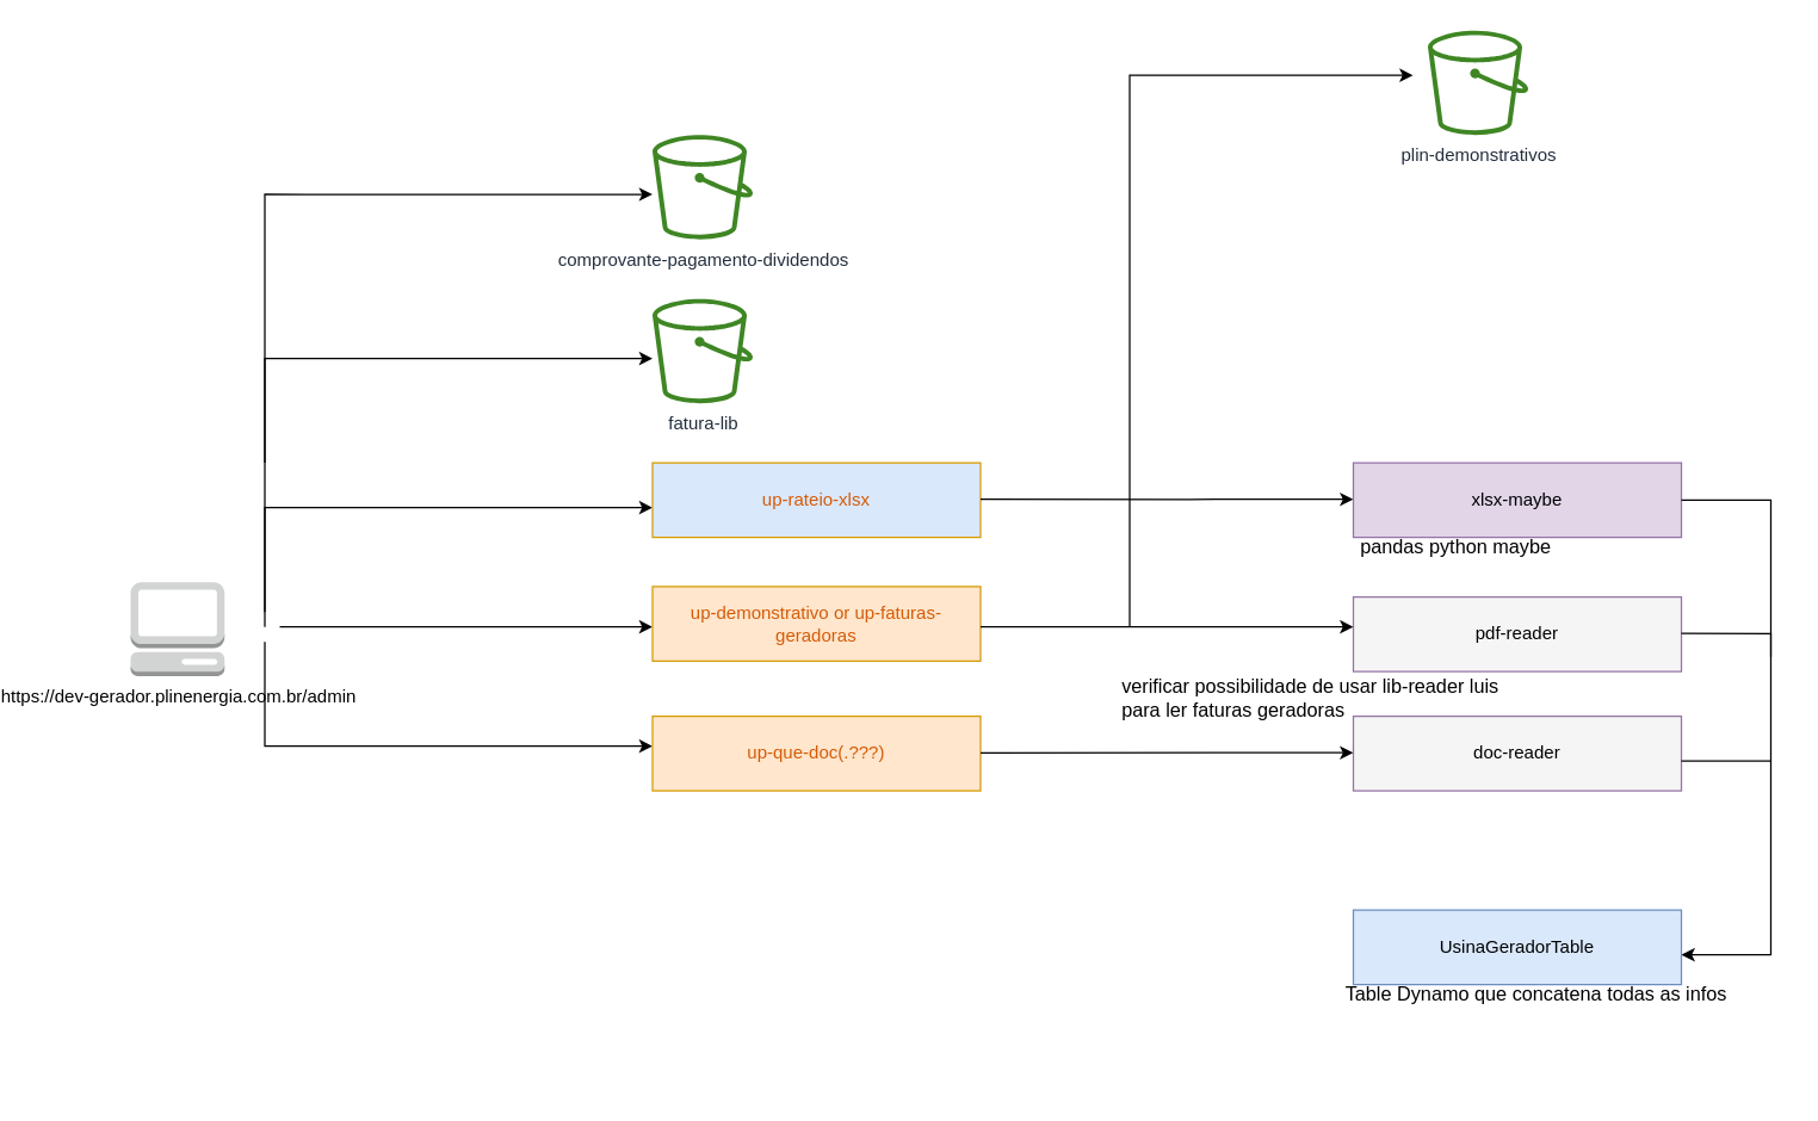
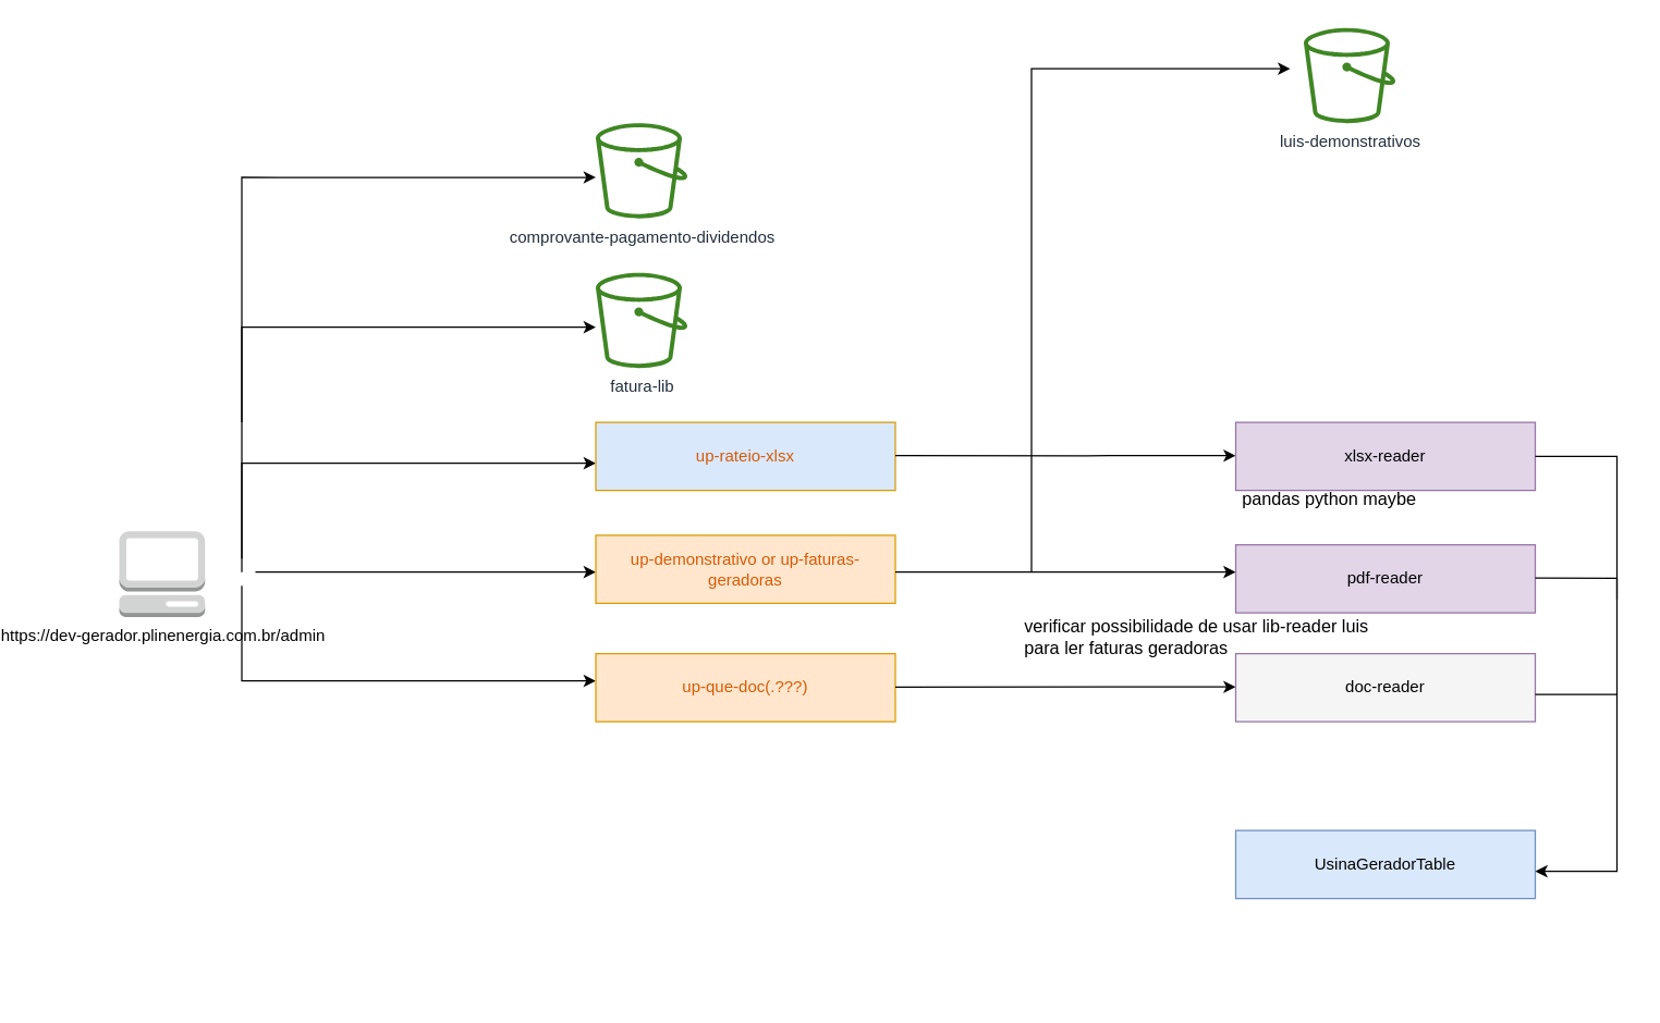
  <mxCell id="0" />
  <mxCell id="1" parent="0" />
  <mxCell id="2" value="https://dev-gerador.plinenergia.com.br/admin" style="outlineConnect=0;dashed=0;verticalLabelPosition=bottom;verticalAlign=top;align=center;html=1;shape=mxgraph.aws3.management_console;fillColor=#D2D3D3;gradientColor=none;" vertex="1" parent="1"><mxGeometry x="20" y="390" width="63" height="63" as="geometry" /></mxCell>
  <mxCell id="3" style="edgeStyle=orthogonalEdgeStyle;rounded=0;orthogonalLoop=1;jettySize=auto;html=1;" edge="1" parent="1"><mxGeometry relative="1" as="geometry"><mxPoint x="110" y="410" as="sourcePoint" /><mxPoint x="370" y="340" as="targetPoint" /><Array as="points"><mxPoint x="110" y="340" /><mxPoint x="370" y="340" /></Array></mxGeometry></mxCell>
  <mxCell id="4" style="edgeStyle=orthogonalEdgeStyle;rounded=0;orthogonalLoop=1;jettySize=auto;html=1;" edge="1" parent="1"><mxGeometry relative="1" as="geometry"><mxPoint x="120" y="420" as="sourcePoint" /><mxPoint x="370" y="420" as="targetPoint" /><Array as="points"><mxPoint x="370" y="420" /></Array></mxGeometry></mxCell>
  <mxCell id="5" style="edgeStyle=orthogonalEdgeStyle;rounded=0;orthogonalLoop=1;jettySize=auto;html=1;" edge="1" parent="1"><mxGeometry relative="1" as="geometry"><mxPoint x="110" y="430" as="sourcePoint" /><mxPoint x="370" y="500" as="targetPoint" /><Array as="points"><mxPoint x="110" y="500" /><mxPoint x="370" y="500" /></Array></mxGeometry></mxCell>
  <mxCell id="6" value="up-rateio-xlsx" style="rounded=0;whiteSpace=wrap;html=1;fillColor=#dae8fc;strokeColor=#d79b00;fontColor=#D45B07;" vertex="1" parent="1"><mxGeometry x="370" y="310" width="220" height="50" as="geometry" /></mxCell>
  <mxCell id="7" value="up-demonstrativo or up-faturas-geradoras" style="rounded=0;whiteSpace=wrap;html=1;fillColor=#ffe6cc;strokeColor=#d79b00;fontColor=#D45B07;" vertex="1" parent="1"><mxGeometry x="370" y="393" width="220" height="50" as="geometry" /></mxCell>
  <mxCell id="8" value="up-que-doc(.???)" style="rounded=0;whiteSpace=wrap;html=1;fillColor=#ffe6cc;strokeColor=#d79b00;fontColor=#D45B07;" vertex="1" parent="1"><mxGeometry x="370" y="480" width="220" height="50" as="geometry" /></mxCell>
  <mxCell id="9" value="&lt;h1 style=&quot;font-size: 13px;&quot;&gt;&lt;span style=&quot;background-color: initial; font-weight: normal;&quot;&gt;&lt;font style=&quot;font-size: 13px;&quot;&gt;&lt;br&gt;&lt;/font&gt;&lt;/span&gt;&lt;/h1&gt;&lt;h1 style=&quot;font-size: 13px;&quot;&gt;&lt;font style=&quot;font-size: 13px;&quot;&gt;&lt;span style=&quot;background-color: initial; font-weight: normal;&quot;&gt;verificar possibilidade de usar lib-reader luis para ler faturas geradoras&lt;/span&gt;&lt;/font&gt;&lt;br&gt;&lt;/h1&gt;" style="text;html=1;strokeColor=none;fillColor=none;spacing=5;spacingTop=-20;whiteSpace=wrap;overflow=hidden;rounded=0;" vertex="1" parent="1"><mxGeometry x="680" y="430" width="290" height="170" as="geometry" /></mxCell>
  <mxCell id="10" style="edgeStyle=orthogonalEdgeStyle;rounded=0;orthogonalLoop=1;jettySize=auto;html=1;" edge="1" parent="1"><mxGeometry relative="1" as="geometry"><mxPoint x="590" y="504.47" as="sourcePoint" /><mxPoint x="840" y="504.47" as="targetPoint" /><Array as="points"><mxPoint x="840" y="504.47" /></Array></mxGeometry></mxCell>
  <mxCell id="11" style="edgeStyle=orthogonalEdgeStyle;rounded=0;orthogonalLoop=1;jettySize=auto;html=1;" edge="1" parent="1"><mxGeometry relative="1" as="geometry"><mxPoint x="590" y="420" as="sourcePoint" /><mxPoint x="840" y="420" as="targetPoint" /><Array as="points"><mxPoint x="840" y="420" /></Array></mxGeometry></mxCell>
  <mxCell id="12" style="edgeStyle=orthogonalEdgeStyle;rounded=0;orthogonalLoop=1;jettySize=auto;html=1;" edge="1" parent="1"><mxGeometry relative="1" as="geometry"><mxPoint x="590" y="334.47" as="sourcePoint" /><mxPoint x="840" y="334.47" as="targetPoint" /><Array as="points"><mxPoint x="730" y="334" /><mxPoint x="730" y="334" /></Array></mxGeometry></mxCell>
- <mxCell id="13" value="xlsx-maybe" style="rounded=0;whiteSpace=wrap;html=1;fillColor=#e1d5e7;strokeColor=#9673a6;" vertex="1" parent="1"><mxGeometry x="840" y="310" width="220" height="50" as="geometry" /></mxCell>
+ <mxCell id="13" value="xlsx-reader" style="rounded=0;whiteSpace=wrap;html=1;fillColor=#e1d5e7;strokeColor=#9673a6;" vertex="1" parent="1"><mxGeometry x="840" y="310" width="220" height="50" as="geometry" /></mxCell>
  <mxCell id="14" value="&lt;h1 style=&quot;font-size: 13px;&quot;&gt;&lt;span style=&quot;font-weight: normal;&quot;&gt;pandas python maybe&lt;/span&gt;&amp;nbsp;&lt;/h1&gt;&lt;div&gt;&lt;br&gt;&lt;/div&gt;" style="text;html=1;strokeColor=none;fillColor=none;spacing=5;spacingTop=-20;whiteSpace=wrap;overflow=hidden;rounded=0;" vertex="1" parent="1"><mxGeometry x="840" y="360" width="290" height="170" as="geometry" /></mxCell>
- <mxCell id="15" value="pdf-reader" style="rounded=0;whiteSpace=wrap;html=1;fillColor=#f5f5f5;strokeColor=#9673a6;" vertex="1" parent="1"><mxGeometry x="840" y="400" width="220" height="50" as="geometry" /></mxCell>
+ <mxCell id="15" value="pdf-reader" style="rounded=0;whiteSpace=wrap;html=1;fillColor=#e1d5e7;strokeColor=#9673a6;" vertex="1" parent="1"><mxGeometry x="840" y="400" width="220" height="50" as="geometry" /></mxCell>
  <mxCell id="16" value="doc-reader" style="rounded=0;whiteSpace=wrap;html=1;fillColor=#f5f5f5;strokeColor=#9673a6;" vertex="1" parent="1"><mxGeometry x="840" y="480" width="220" height="50" as="geometry" /></mxCell>
  <mxCell id="17" style="edgeStyle=orthogonalEdgeStyle;rounded=0;orthogonalLoop=1;jettySize=auto;html=1;" edge="1" parent="1"><mxGeometry relative="1" as="geometry"><mxPoint x="1060" y="424.47" as="sourcePoint" /><mxPoint x="1060" y="640" as="targetPoint" /><Array as="points"><mxPoint x="1120" y="424" /></Array></mxGeometry></mxCell>
  <mxCell id="18" value="" style="endArrow=none;html=1;rounded=0;fontSize=13;" edge="1" parent="1"><mxGeometry width="50" height="50" relative="1" as="geometry"><mxPoint x="1120" y="510" as="sourcePoint" /><mxPoint x="1060" y="510" as="targetPoint" /></mxGeometry></mxCell>
  <mxCell id="19" value="" style="endArrow=none;html=1;rounded=0;fontSize=13;exitX=1;exitY=0.5;exitDx=0;exitDy=0;" edge="1" parent="1" source="13"><mxGeometry width="50" height="50" relative="1" as="geometry"><mxPoint x="1070" y="330" as="sourcePoint" /><mxPoint x="1120" y="440" as="targetPoint" /><Array as="points"><mxPoint x="1120" y="335" /></Array></mxGeometry></mxCell>
  <mxCell id="20" value="UsinaGeradorTable" style="rounded=0;whiteSpace=wrap;html=1;fillColor=#dae8fc;strokeColor=#6c8ebf;" vertex="1" parent="1"><mxGeometry x="840" y="610" width="220" height="50" as="geometry" /></mxCell>
- <mxCell id="21" value="&lt;h1 style=&quot;font-size: 13px;&quot;&gt;&lt;span style=&quot;font-weight: normal;&quot;&gt;Table Dynamo que concatena todas as infos&lt;/span&gt;&amp;nbsp;&lt;/h1&gt;" style="text;html=1;strokeColor=none;fillColor=none;spacing=5;spacingTop=-20;whiteSpace=wrap;overflow=hidden;rounded=0;" vertex="1" parent="1"><mxGeometry x="830" y="660" width="290" height="70" as="geometry" /></mxCell>
  <mxCell id="22" style="edgeStyle=orthogonalEdgeStyle;rounded=0;orthogonalLoop=1;jettySize=auto;html=1;" edge="1" parent="1"><mxGeometry relative="1" as="geometry"><mxPoint x="690" y="420" as="sourcePoint" /><mxPoint x="880" y="50" as="targetPoint" /><Array as="points"><mxPoint x="690" y="50" /><mxPoint x="880" y="50" /></Array></mxGeometry></mxCell>
- <mxCell id="23" value="plin-demonstrativos" style="sketch=0;outlineConnect=0;fontColor=#232F3E;gradientColor=none;fillColor=#3F8624;strokeColor=none;dashed=0;verticalLabelPosition=bottom;verticalAlign=top;align=center;html=1;fontSize=12;fontStyle=0;aspect=fixed;pointerEvents=1;shape=mxgraph.aws4.bucket;" vertex="1" parent="1"><mxGeometry x="890" y="20" width="67.31" height="70" as="geometry" /></mxCell>
+ <mxCell id="23" value="luis-demonstrativos" style="sketch=0;outlineConnect=0;fontColor=#232F3E;gradientColor=none;fillColor=#3F8624;strokeColor=none;dashed=0;verticalLabelPosition=bottom;verticalAlign=top;align=center;html=1;fontSize=12;fontStyle=0;aspect=fixed;pointerEvents=1;shape=mxgraph.aws4.bucket;" vertex="1" parent="1"><mxGeometry x="890" y="20" width="67.31" height="70" as="geometry" /></mxCell>
  <mxCell id="24" style="edgeStyle=orthogonalEdgeStyle;rounded=0;orthogonalLoop=1;jettySize=auto;html=1;" edge="1" parent="1"><mxGeometry relative="1" as="geometry"><mxPoint x="110" y="390" as="sourcePoint" /><mxPoint x="370" y="240" as="targetPoint" /><Array as="points"><mxPoint x="110" y="420" /><mxPoint x="110" y="240" /><mxPoint x="380" y="240" /></Array></mxGeometry></mxCell>
  <mxCell id="25" value="fatura-lib&lt;br&gt;" style="sketch=0;outlineConnect=0;fontColor=#232F3E;gradientColor=none;fillColor=#3F8624;strokeColor=none;dashed=0;verticalLabelPosition=bottom;verticalAlign=top;align=center;html=1;fontSize=12;fontStyle=0;aspect=fixed;pointerEvents=1;shape=mxgraph.aws4.bucket;" vertex="1" parent="1"><mxGeometry x="370" y="200" width="67.31" height="70" as="geometry" /></mxCell>
  <mxCell id="26" value="comprovante-pagamento-dividendos" style="sketch=0;outlineConnect=0;fontColor=#232F3E;gradientColor=none;fillColor=#3F8624;strokeColor=none;dashed=0;verticalLabelPosition=bottom;verticalAlign=top;align=center;html=1;fontSize=12;fontStyle=0;aspect=fixed;pointerEvents=1;shape=mxgraph.aws4.bucket;" vertex="1" parent="1"><mxGeometry x="370" y="90" width="67.31" height="70" as="geometry" /></mxCell>
  <mxCell id="27" style="edgeStyle=orthogonalEdgeStyle;rounded=0;orthogonalLoop=1;jettySize=auto;html=1;" edge="1" parent="1"><mxGeometry relative="1" as="geometry"><mxPoint x="110" y="279.94" as="sourcePoint" /><mxPoint x="370" y="129.94" as="targetPoint" /><Array as="points"><mxPoint x="110" y="309.94" /><mxPoint x="110" y="129.94" /><mxPoint x="380" y="129.94" /></Array></mxGeometry></mxCell>
